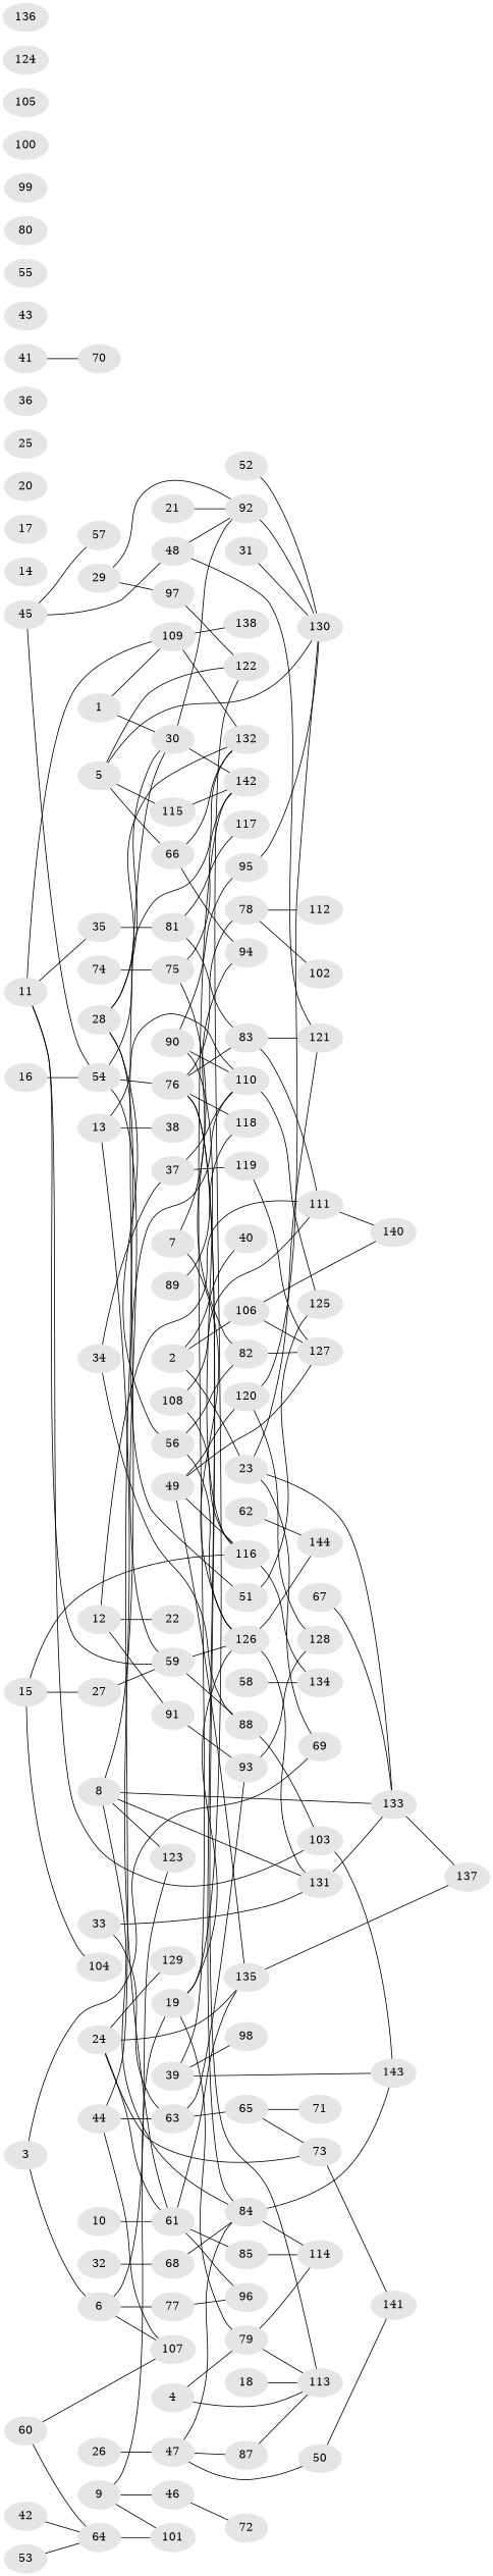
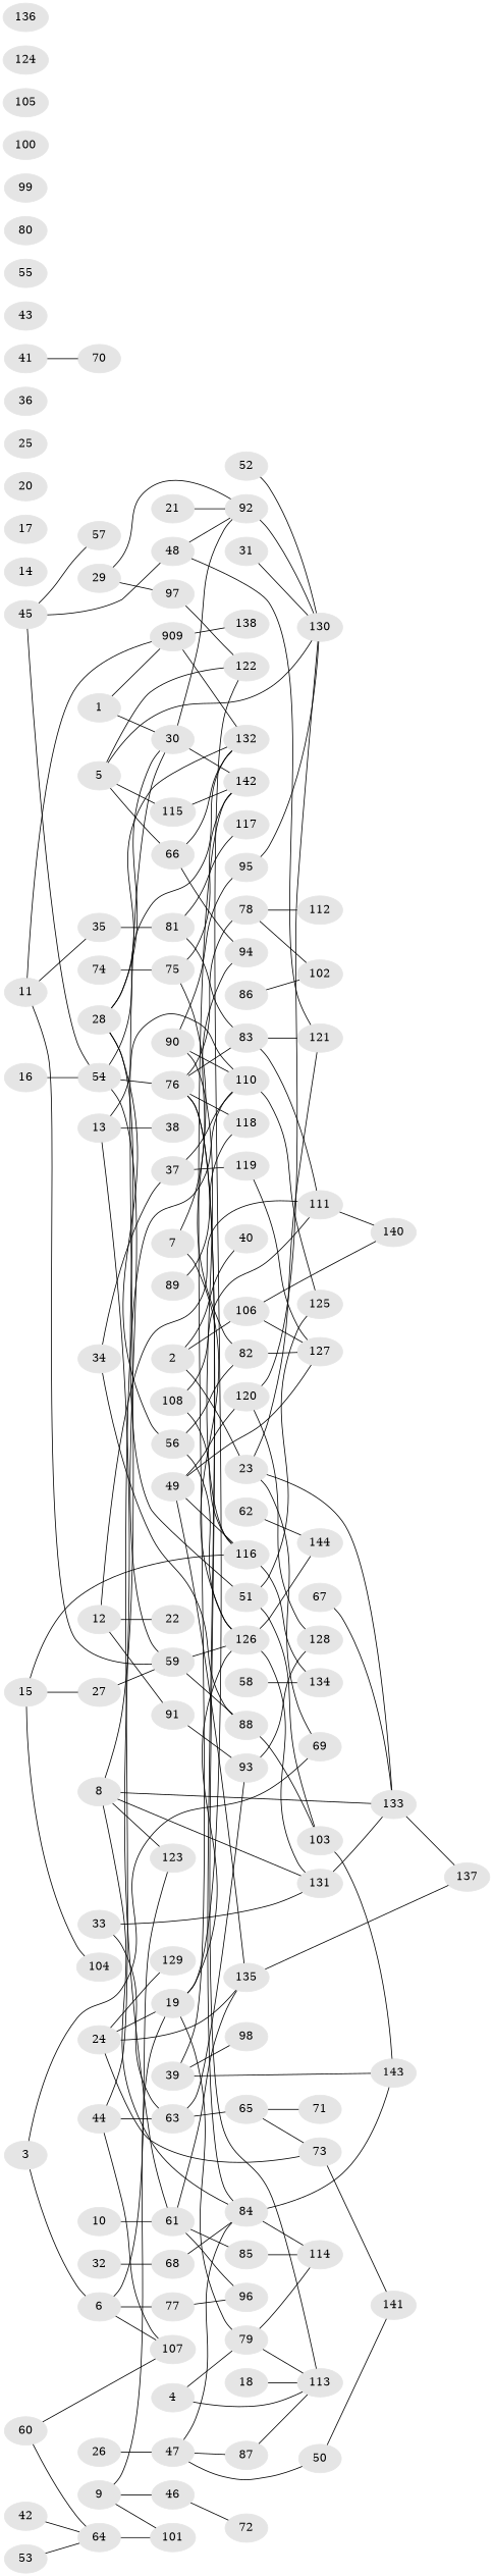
  graph {
    rankdir=LR
    node [color=gray90 style=filled]
    1
    30
-   109
+   109 [label=909]
    92
    142
    132
    138
    2
    23
    40
    106
    69
    133
    121
    127
    140
    3
    6
    77
    107
    123
    4
    79
    113
    114
    5
    66
    115
    122
    130
    94
    96
    7
    126
    131
    144
    8
    84
    143
    137
    9
    19
    46
    101
    72
    10
    61
    135
    85
    11
    35
    59
    103
    81
    88
    12
    22
    91
    111
    93
    13
    38
    110
    125
    14
    15
    27
    104
    116
    134
    16
    54
    76
    17
    18
    20
    21
    24
    73
    129
    141
    25
    26
    47
    50
    87
    28
    51
    56
    82
    29
    97
    31
    32
    68
    33
    63
    65
    34
    37
    119
    83
    117
    36
    39
    98
    41
    70
    42
    64
    43
    44
    45
    48
    57
    49
    120
    128
    52
    53
    78
    118
    55
    58
    60
    62
    71
    67
    74
    75
    102
    112
    80
+   86
    89
    90
    95
    99
    100
    105
    108
    124
    136
    1 -- 30
    1 -- 109
    30 -- 92
    30 -- 142
    109 -- 132
    109 -- 138
    92 -- 130
    2 -- 23
    2 -- 40
    2 -- 106
    23 -- 69
    23 -- 133
    23 -- 121
    106 -- 127
    106 -- 140
    133 -- 137
    3 -- 69
    3 -- 6
    6 -- 77
    6 -- 107
    6 -- 123
    77 -- 96
    4 -- 79
    4 -- 113
    79 -- 113
    79 -- 114
    5 -- 66
    5 -- 115
    5 -- 122
    5 -- 130
    66 -- 132
    66 -- 94
    115 -- 142
    7 -- 94
    7 -- 126
    126 -- 131
    126 -- 144
    131 -- 133
    8 -- 30
    8 -- 133
    8 -- 123
    8 -- 131
    8 -- 84
    84 -- 114
    84 -- 143
    9 -- 19
    9 -- 46
    9 -- 101
    19 -- 79
    19 -- 122
    19 -- 126
    46 -- 72
    10 -- 61
    61 -- 96
    61 -- 135
    61 -- 85
    135 -- 137
    85 -- 114
    11 -- 109
    11 -- 35
    11 -- 59
-   11 -- 103
+   51 -- 103
    35 -- 81
    59 -- 126
    59 -- 88
    103 -- 143
    81 -- 83
    81 -- 117
    88 -- 103
    12 -- 22
    12 -- 91
    12 -- 111
    91 -- 93
    111 -- 140
    93 -- 128
    13 -- 61
    13 -- 38
    13 -- 110
    110 -- 125
    15 -- 27
    15 -- 104
    15 -- 116
    27 -- 59
    116 -- 134
    16 -- 54
    54 -- 132
    54 -- 59
    54 -- 76
    76 -- 113
    76 -- 84
    76 -- 83
    76 -- 78
    76 -- 118
    18 -- 113
    21 -- 92
-   24 -- 61
+   24 -- 19
    24 -- 135
    24 -- 73
    24 -- 129
    73 -- 141
    26 -- 47
    47 -- 84
    47 -- 50
    47 -- 87
    50 -- 141
    87 -- 113
    28 -- 30
    28 -- 132
    28 -- 51
    28 -- 56
    51 -- 125
    56 -- 126
    56 -- 82
    82 -- 127
    29 -- 92
    29 -- 97
    97 -- 122
    31 -- 130
    32 -- 68
    68 -- 84
    33 -- 131
    33 -- 63
    63 -- 93
    63 -- 65
    65 -- 73
    65 -- 71
    34 -- 88
    34 -- 37
    37 -- 110
    37 -- 119
    119 -- 127
    83 -- 121
    83 -- 111
    39 -- 142
    39 -- 143
    39 -- 98
    41 -- 70
    42 -- 64
    64 -- 101
    44 -- 107
    44 -- 110
    44 -- 63
    45 -- 54
    45 -- 48
    45 -- 57
    48 -- 92
    48 -- 121
    49 -- 127
    49 -- 135
    49 -- 116
    49 -- 120
    120 -- 130
    120 -- 128
    52 -- 130
    53 -- 64
    78 -- 102
    78 -- 112
    58 -- 134
    60 -- 107
    60 -- 64
    62 -- 144
    67 -- 133
    74 -- 75
    75 -- 142
    75 -- 82
+   86 -- 102
    89 -- 118
    90 -- 110
    90 -- 116
    90 -- 95
    95 -- 130
    108 -- 111
    108 -- 116
  }
